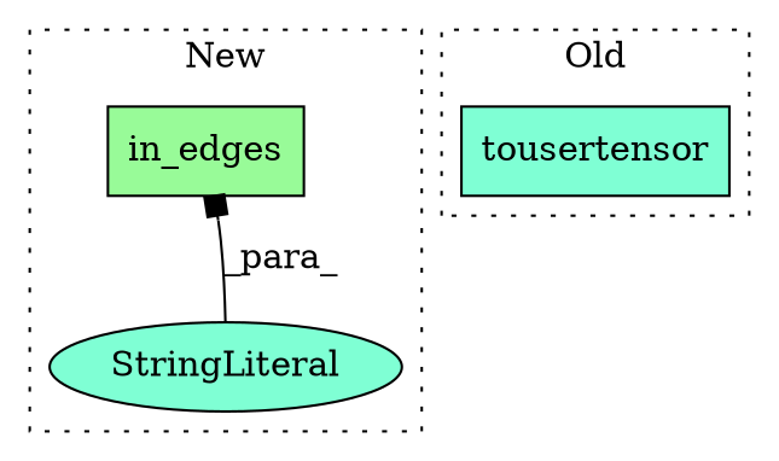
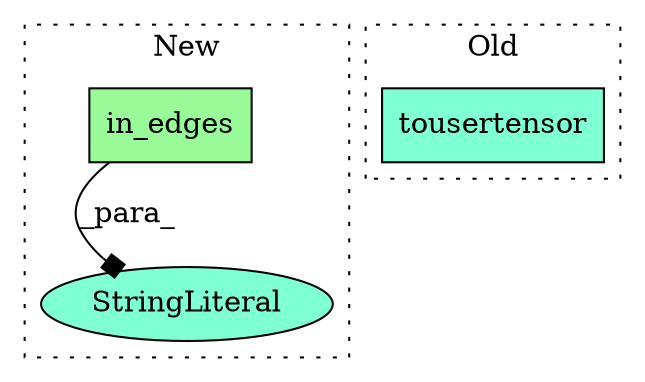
  digraph {
    node [a=32 shape=box style=filled fillcolor=aquamarine]
    n1 [l="9,1" label=in_edges s="888,911" fillcolor=palegreen]
    n2 [a=45 l=5 label=StringLiteral s=906 shape=ellipse]
    n3 [l=14 label=tousertensor s=979]
    subgraph cluster_1 {
      label=New
      style=dotted
      n1
      n2
    }
    subgraph cluster_2 {
      label=Old
      style=dotted
      n3
    }
-   n2 -> n1 [label=_para_ arrowhead=box]
+   n1 -> n2 [label=_para_ arrowhead=box]
  }
